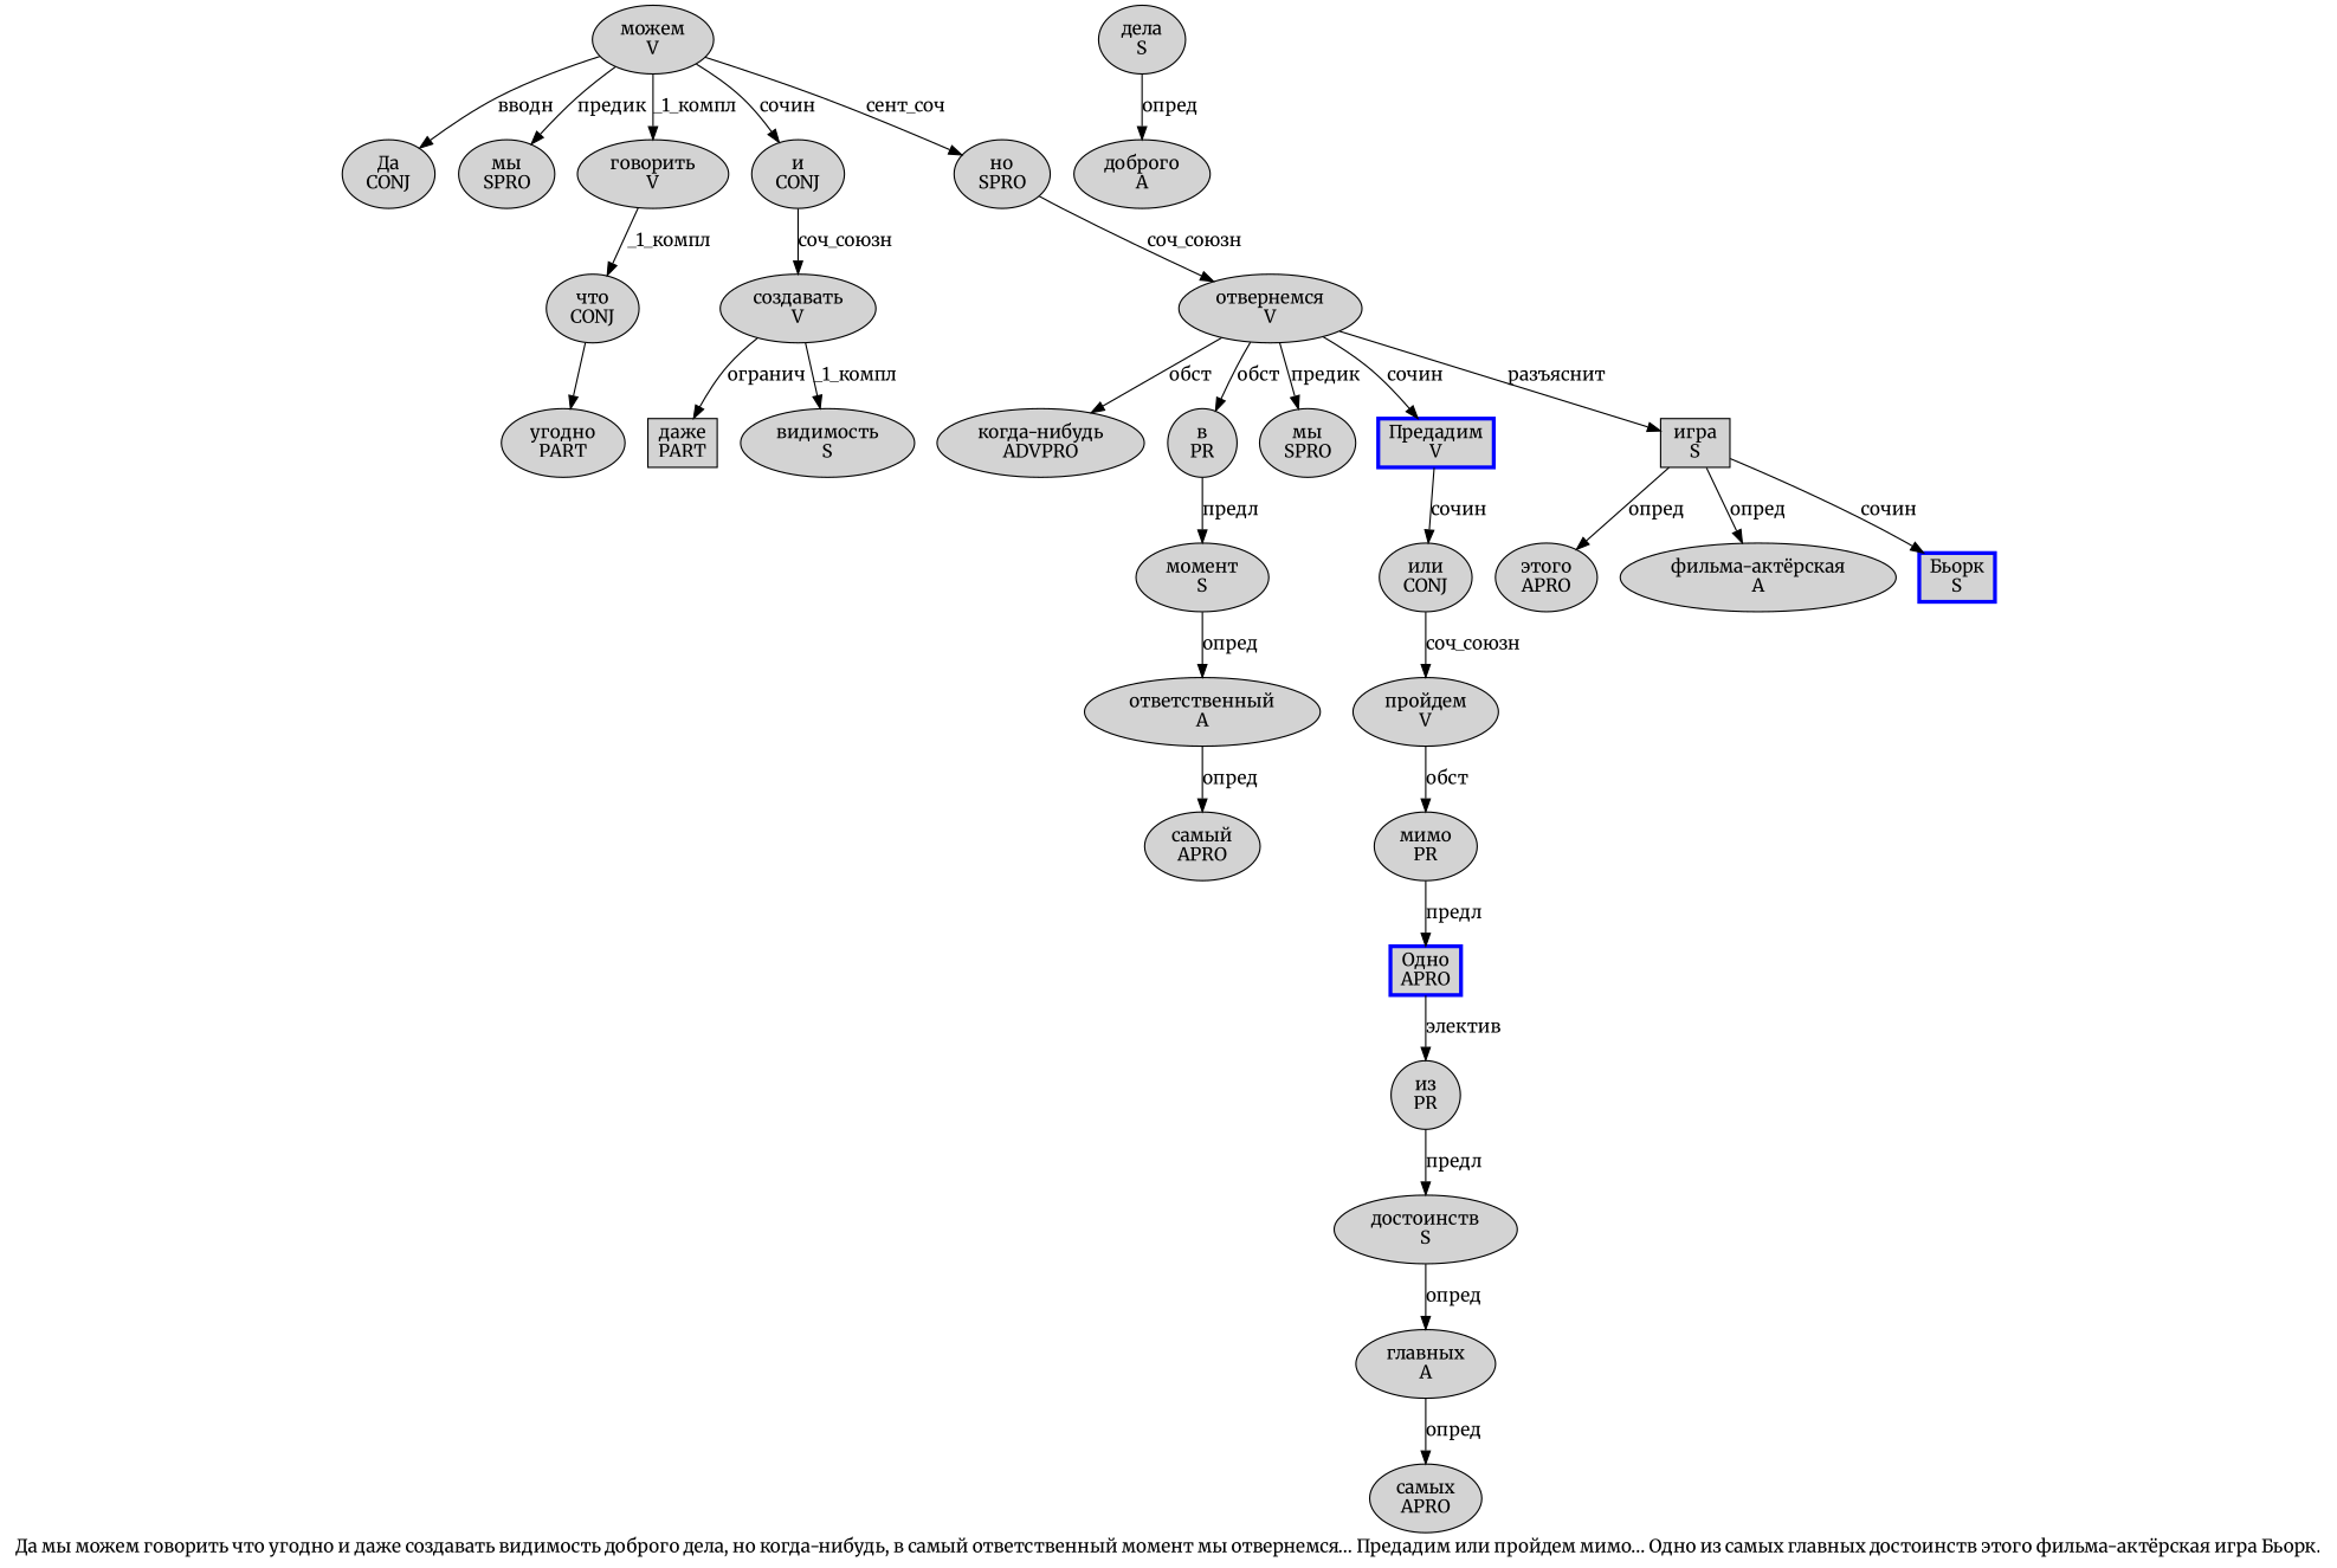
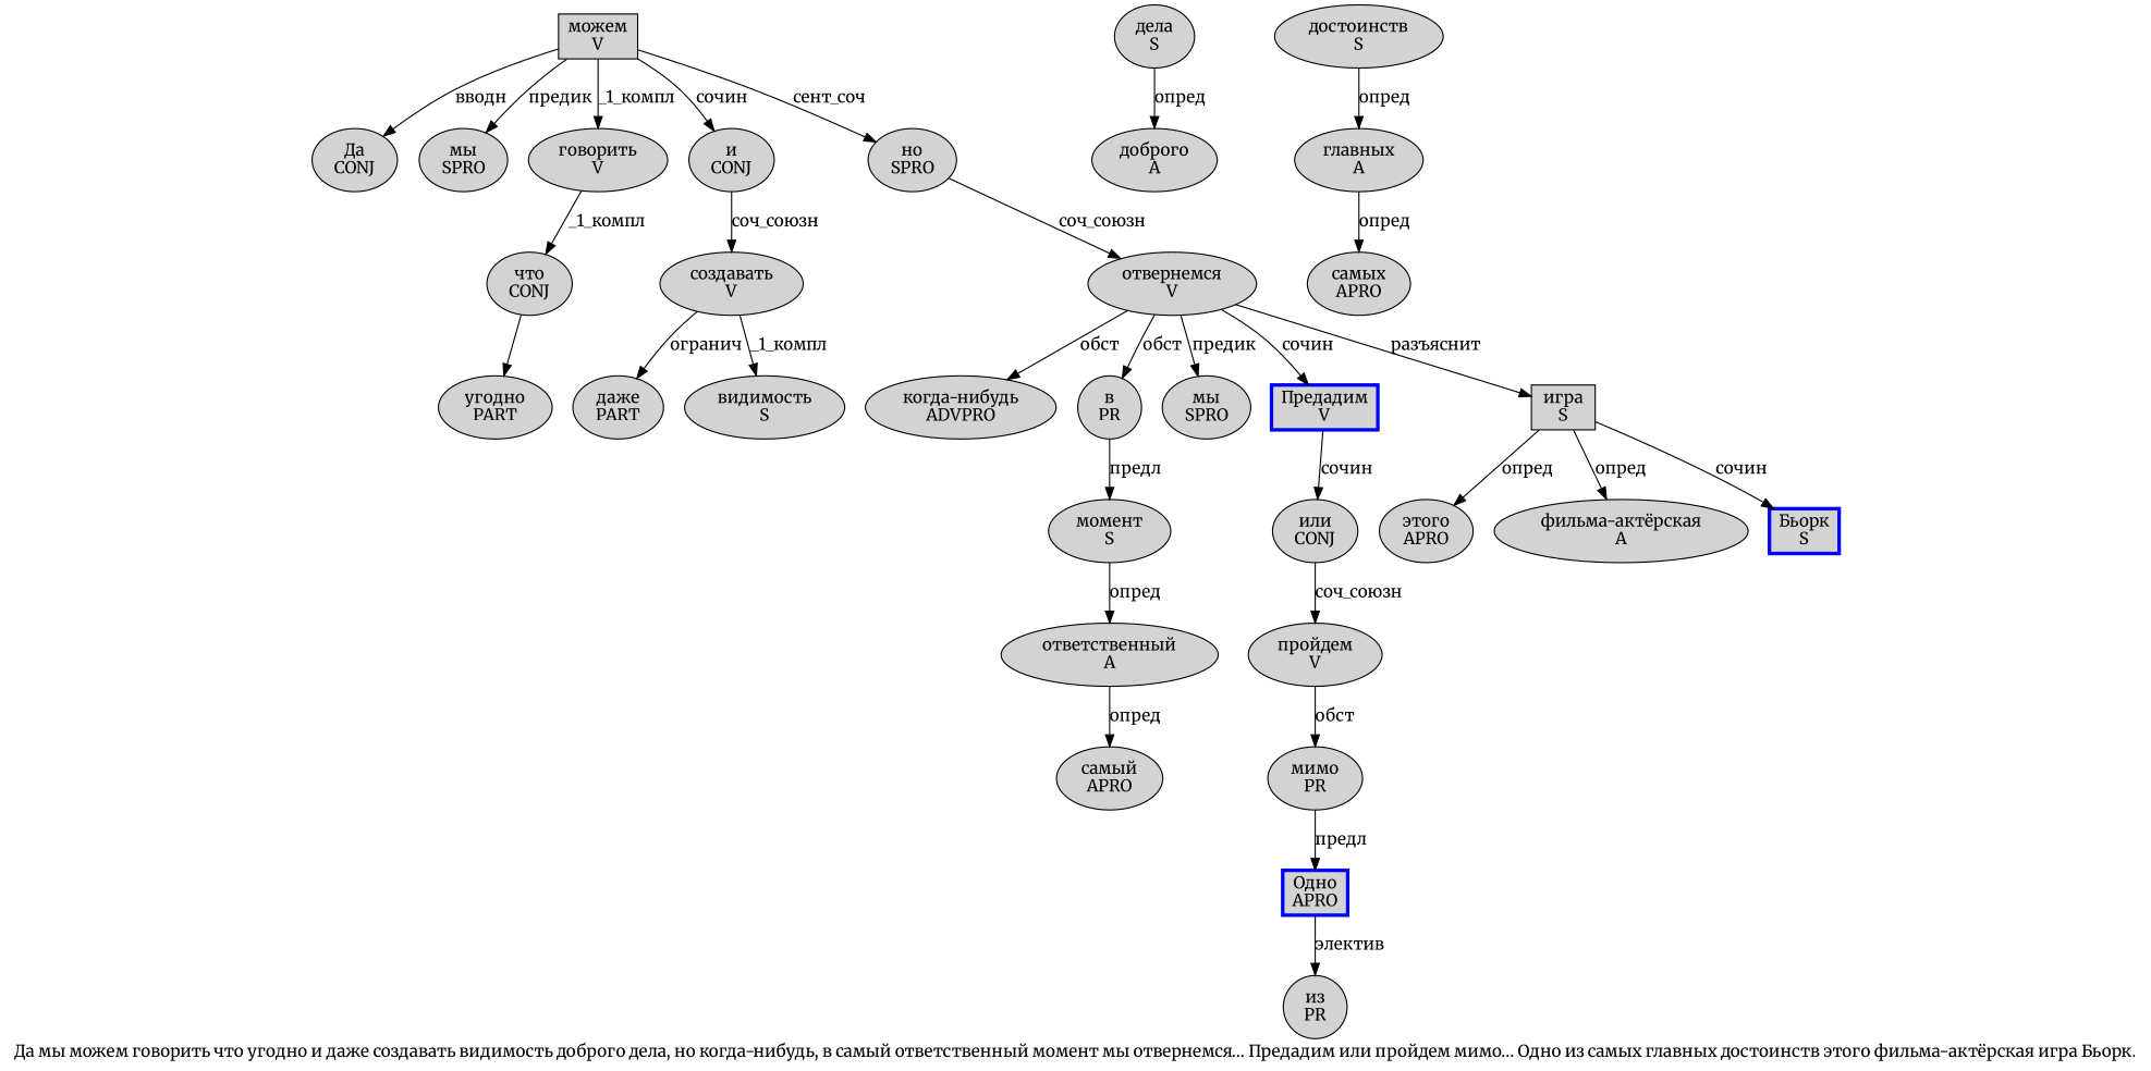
  digraph {
    fontname=Merriweather
    label="Да мы можем говорить что угодно и даже создавать видимость доброго дела, но когда-нибудь, в самый ответственный момент мы отвернемся… Предадим или пройдем мимо… Одно из самых главных достоинств этого фильма-актёрская игра Бьорк."
    node [fillcolor=lightgray fontname=Merriweather penwidth=1 shape=ellipse style=filled]
    edge [fontname=Merriweather]
    n1 [label="Да\nCONJ"]
    n2 [label="мы\nSPRO"]
-   n3 [label="можем\nV"]
+   n3 [label="можем\nV" shape=box]
    n4 [label="говорить\nV"]
    n5 [label="и\nCONJ"]
    n6 [label="но\nSPRO"]
    n7 [label="что\nCONJ"]
    n8 [label="создавать\nV"]
    n9 [label="отвернемся\nV"]
    n10 [label="угодно\nPART"]
-   n11 [label="даже\nPART" shape=box]
+   n11 [label="даже\nPART"]
    n12 [label="видимость\nS"]
    n13 [label="дела\nS"]
    n14 [label="доброго\nA"]
    n15 [label="когда-нибудь\nADVPRO"]
    n16 [label="в\nPR"]
    n17 [label="мы\nSPRO"]
    n18 [color=blue label="Предадим\nV" penwidth=3 shape=box]
    n19 [label="игра\nS" shape=box]
    n20 [label="момент\nS"]
    n21 [label="ответственный\nA"]
    n22 [label="самый\nAPRO"]
    n23 [label="или\nCONJ"]
    n24 [label="этого\nAPRO"]
    n25 [label="фильма-актёрская\nA"]
    n26 [color=blue label="Бьорк\nS" penwidth=3 shape=box]
    n27 [label="пройдем\nV"]
    n28 [label="мимо\nPR"]
    n29 [color=blue label="Одно\nAPRO" penwidth=3 shape=box]
    n30 [label="из\nPR"]
    n31 [label="достоинств\nS"]
    n32 [label="главных\nA"]
    n33 [label="самых\nAPRO"]
    n3 -> n1 [label="вводн"]
    n3 -> n2 [label="предик"]
    n3 -> n4 [label="_1_компл"]
    n3 -> n5 [label="сочин"]
    n3 -> n6 [label="сент_соч"]
    n4 -> n7 [label="_1_компл"]
    n5 -> n8 [label="соч_союзн"]
    n6 -> n9 [label="соч_союзн"]
    n7 -> n10
    n8 -> n11 [label="огранич"]
    n8 -> n12 [label="_1_компл"]
    n9 -> n15 [label="обст"]
    n9 -> n16 [label="обст"]
    n9 -> n17 [label="предик"]
    n9 -> n18 [label="сочин"]
    n9 -> n19 [label="разъяснит"]
    n13 -> n14 [label="опред"]
    n16 -> n20 [label="предл"]
    n18 -> n23 [label="сочин"]
    n19 -> n24 [label="опред"]
    n19 -> n25 [label="опред"]
    n19 -> n26 [label="сочин"]
    n20 -> n21 [label="опред"]
    n21 -> n22 [label="опред"]
    n23 -> n27 [label="соч_союзн"]
    n27 -> n28 [label="обст"]
    n28 -> n29 [label="предл"]
    n29 -> n30 [label="электив"]
-   n30 -> n31 [label="предл"]
    n31 -> n32 [label="опред"]
    n32 -> n33 [label="опред"]
  }
